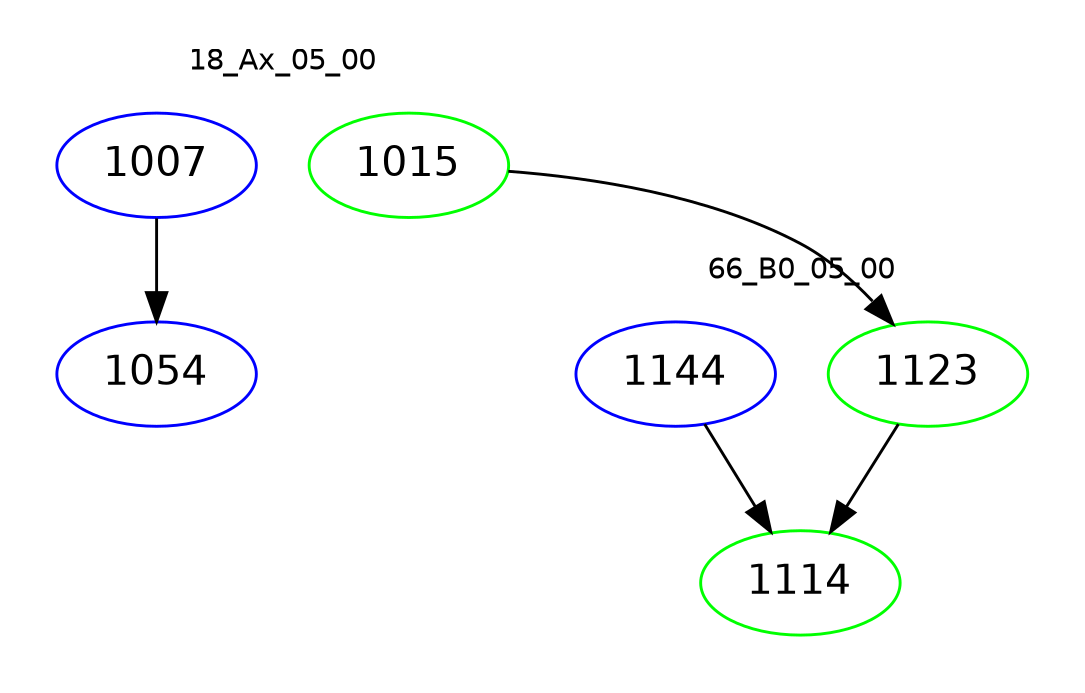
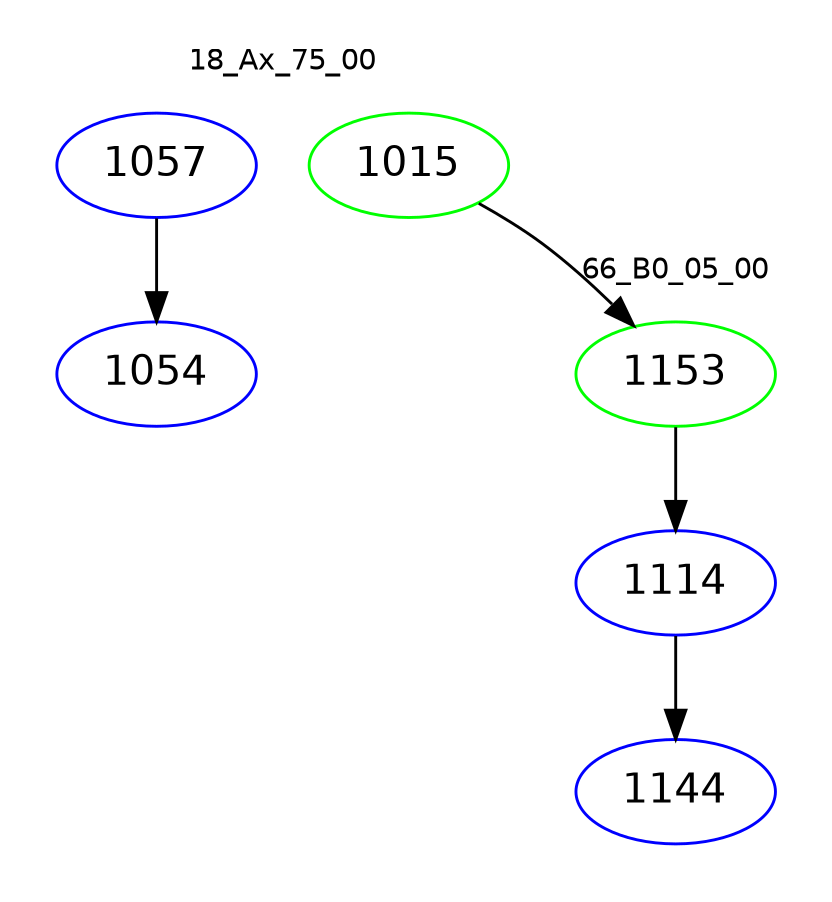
  digraph {
    fontname="DejaVu Sans"
    node [color=blue fontname="DejaVu Sans"]
    edge [color=black fontname="DejaVu Sans"]
    n1 [color=green label=1015]
-   n2 [label=1007]
+   n2 [label=1057]
    n3 [label=1054]
-   n4 [color=green label=1123]
-   n5 [color=green label=1114]
+   n4 [color=green label=1153]
+   n5 [label=1114]
    n6 [label=1144]
    subgraph cluster_1 {
      color=white
      fontsize=10
-     label="18_Ax_05_00"
+     label="18_Ax_75_00"
      n1
      n2
      n3
    }
    subgraph cluster_2 {
      color=white
      fontsize=10
      label="66_B0_05_00"
      n4
      n5
      n6
    }
    n1 -> n4
    n2 -> n3
    n4 -> n5
-   n6 -> n5
+   n5 -> n6
  }
